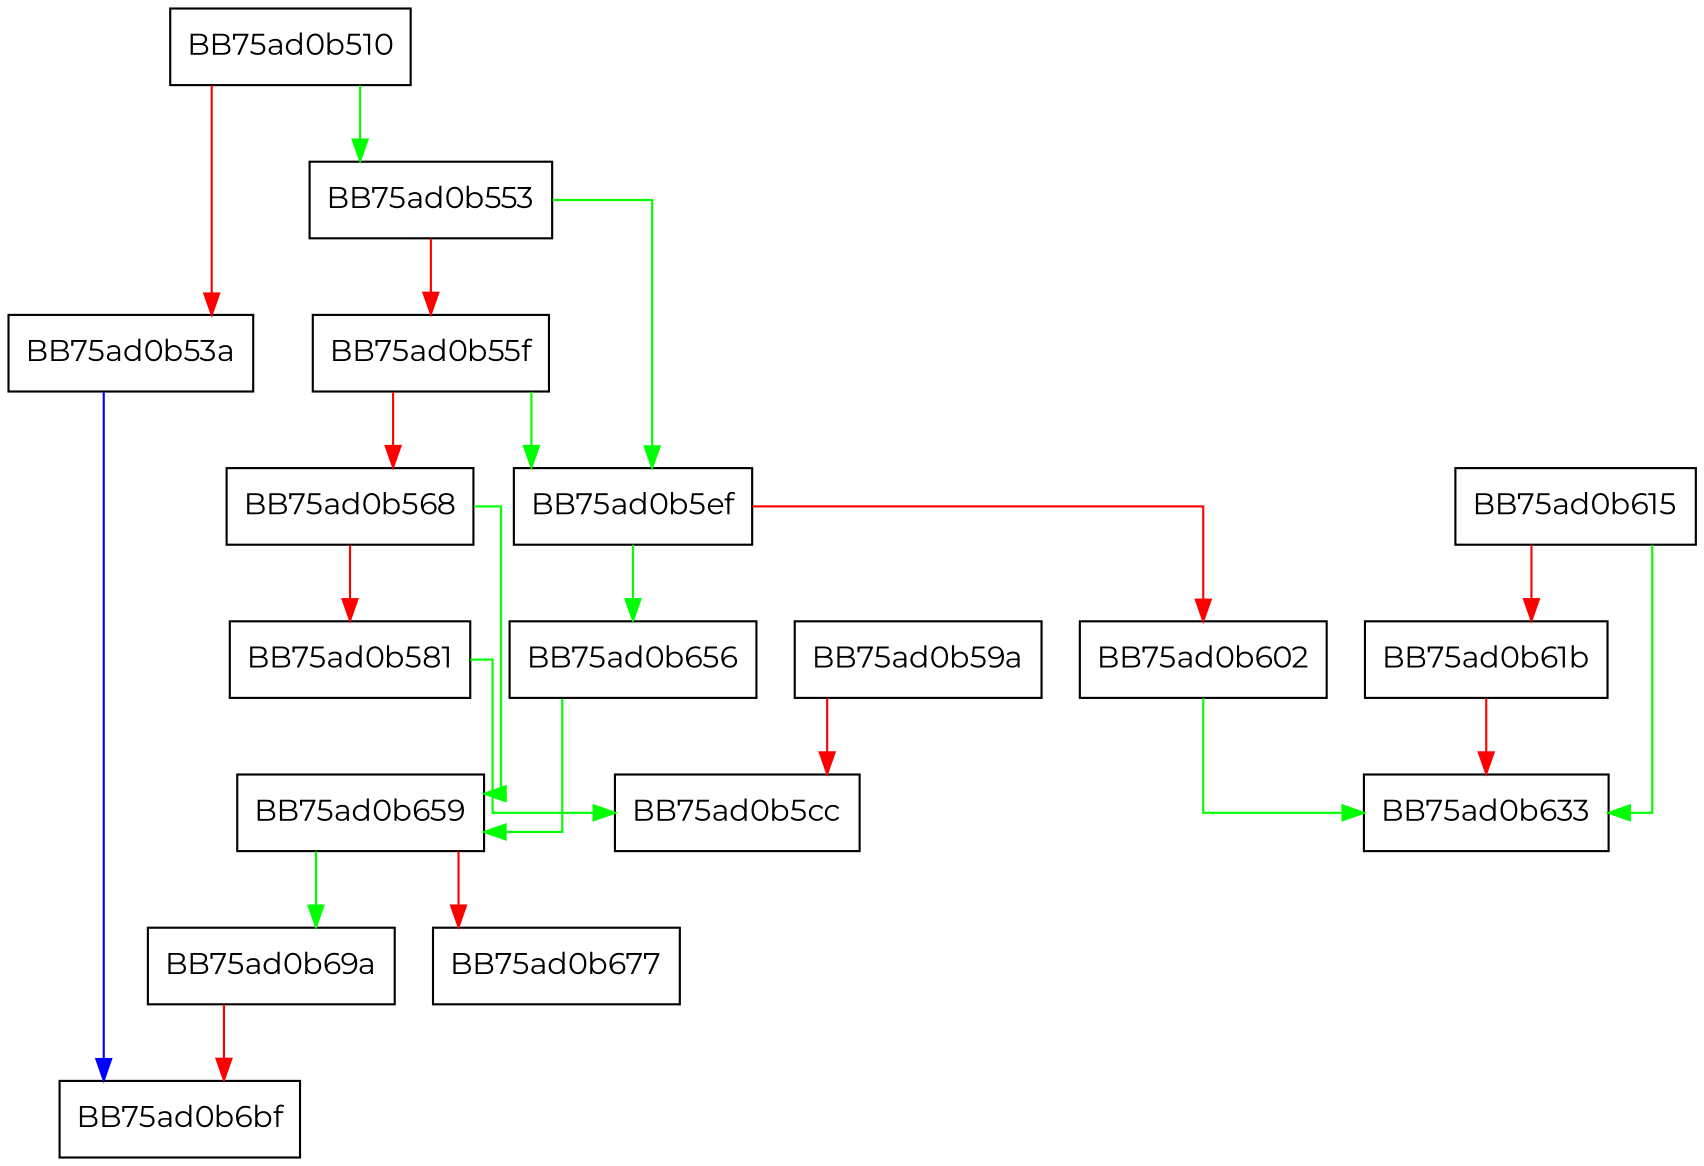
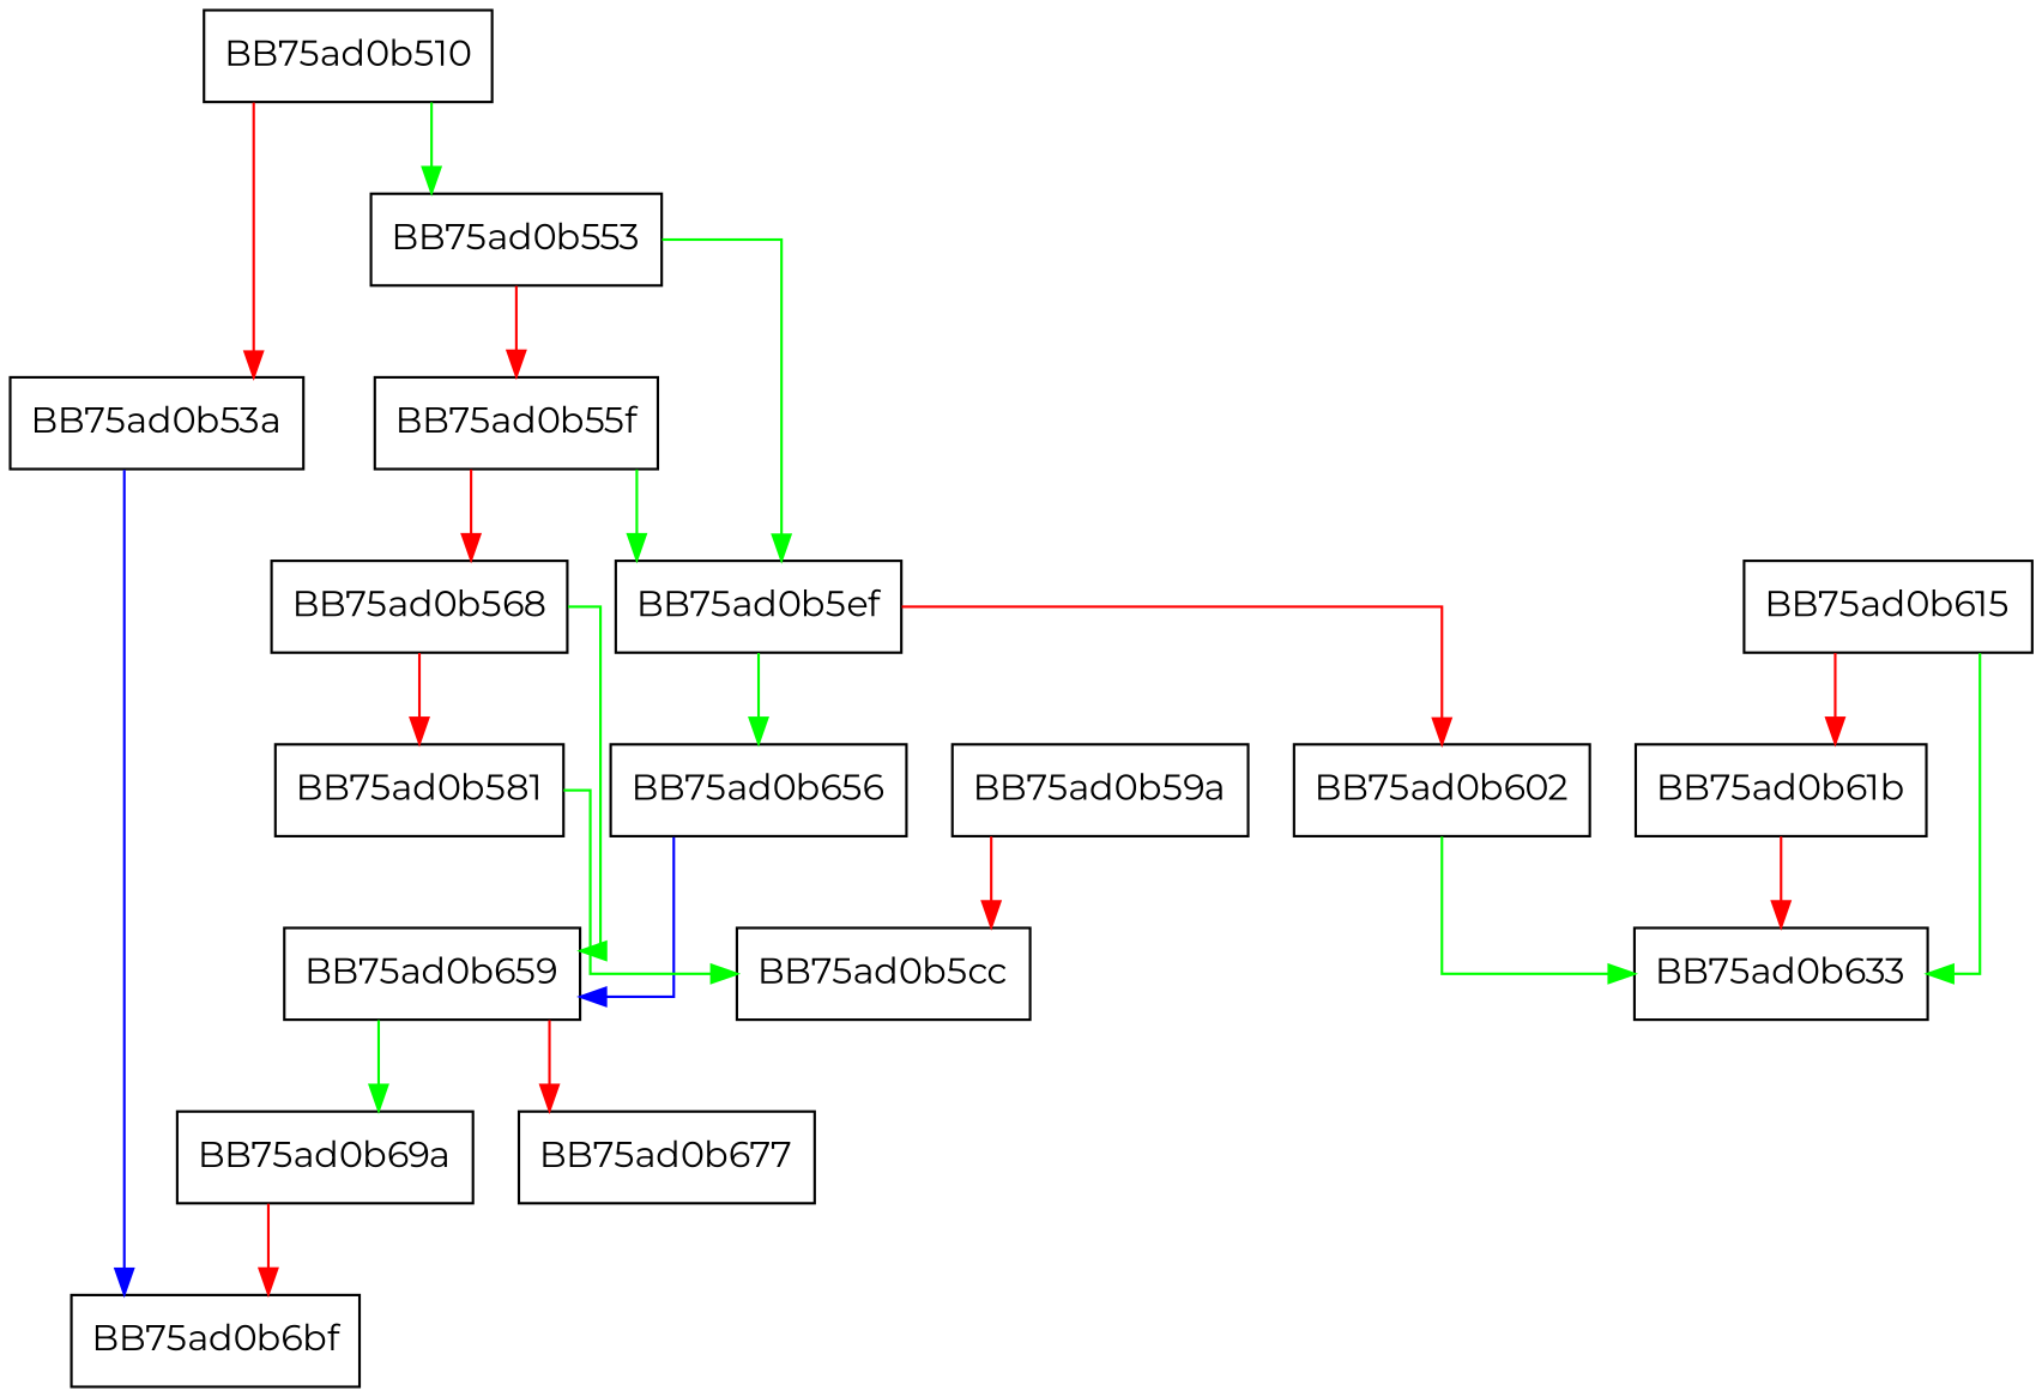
  digraph {
    fontname=Montserrat
    splines=ortho
    node [fontname=Montserrat shape=box]
    edge [color=red fontname=Montserrat]
    BB75ad0b510
    BB75ad0b553
    BB75ad0b53a
    BB75ad0b5ef
    BB75ad0b55f
    BB75ad0b6bf
    BB75ad0b656
    BB75ad0b602
    BB75ad0b568
    BB75ad0b659
    BB75ad0b633
    BB75ad0b581
    BB75ad0b69a
    BB75ad0b677
    BB75ad0b5cc
    BB75ad0b59a
    BB75ad0b615
    BB75ad0b61b
    BB75ad0b510 -> BB75ad0b553 [color=green]
    BB75ad0b510 -> BB75ad0b53a
    BB75ad0b553 -> BB75ad0b5ef [color=green]
    BB75ad0b553 -> BB75ad0b55f
    BB75ad0b53a -> BB75ad0b6bf [color=blue]
    BB75ad0b5ef -> BB75ad0b656 [color=green]
    BB75ad0b5ef -> BB75ad0b602
    BB75ad0b55f -> BB75ad0b5ef [color=green]
    BB75ad0b55f -> BB75ad0b568
-   BB75ad0b656 -> BB75ad0b659 [color=green]
+   BB75ad0b656 -> BB75ad0b659 [color=blue]
    BB75ad0b602 -> BB75ad0b633 [color=green]
    BB75ad0b568 -> BB75ad0b659 [color=green]
    BB75ad0b568 -> BB75ad0b581
    BB75ad0b659 -> BB75ad0b69a [color=green]
    BB75ad0b659 -> BB75ad0b677
    BB75ad0b581 -> BB75ad0b5cc [color=green]
    BB75ad0b69a -> BB75ad0b6bf
    BB75ad0b59a -> BB75ad0b5cc
    BB75ad0b615 -> BB75ad0b633 [color=green]
    BB75ad0b615 -> BB75ad0b61b
    BB75ad0b61b -> BB75ad0b633
  }
